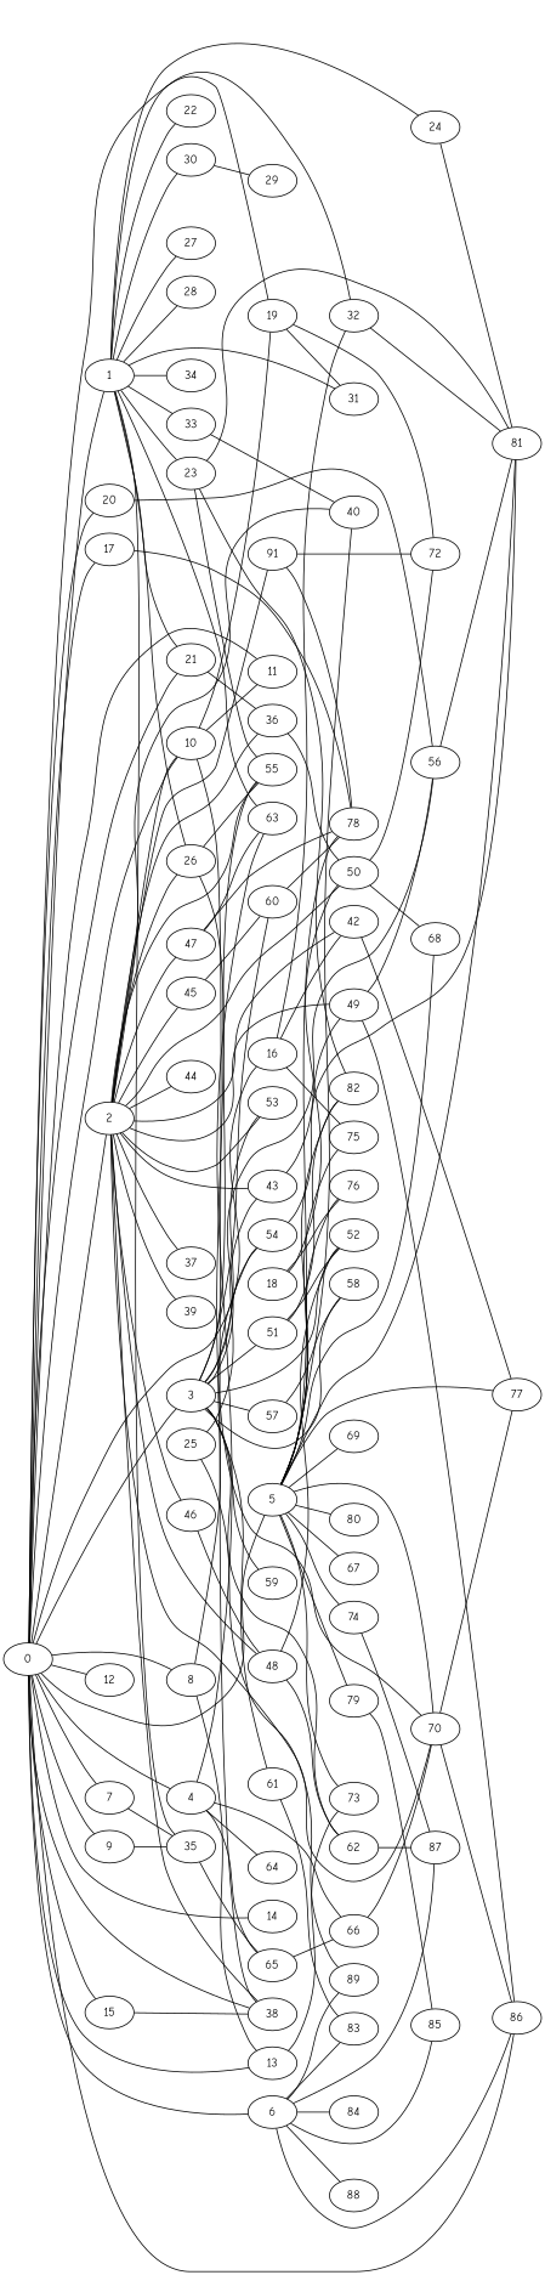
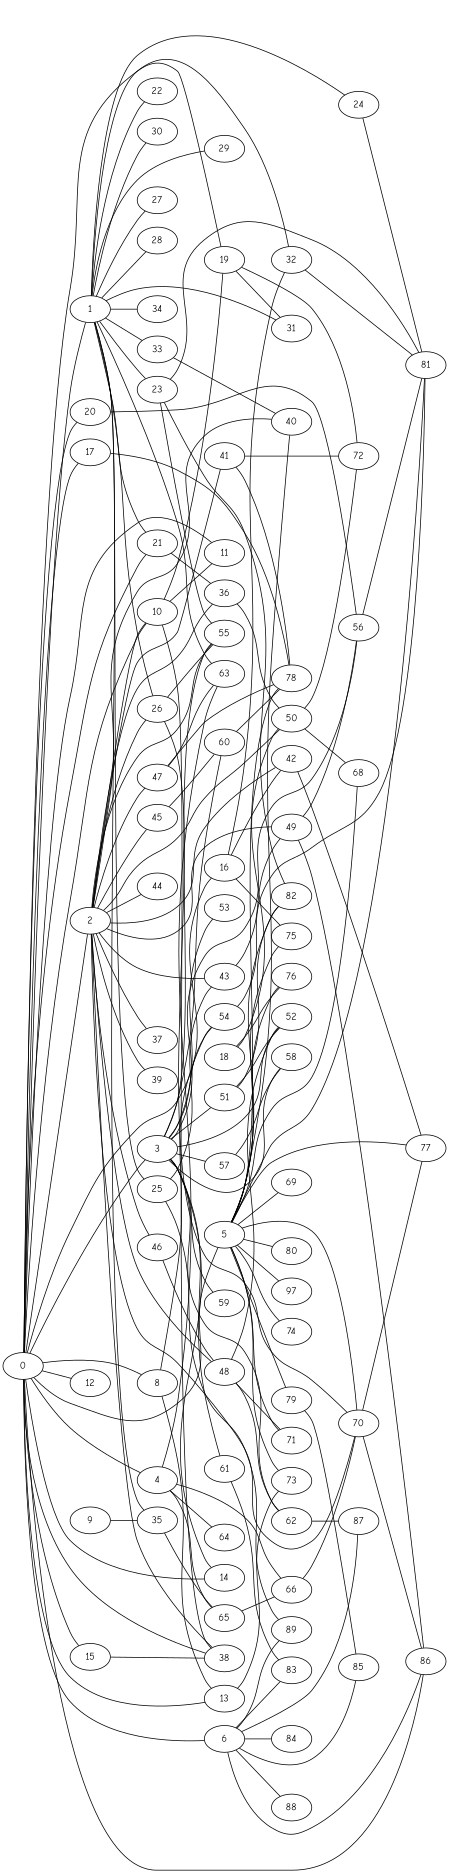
  graph {
    fontname="Comic Neue"
    rankdir=LR
    node [fontname="Comic Neue"]
    edge [fontname="Comic Neue"]
    0
    1
    2
    3
    4
    5
    6
-   7
    8
    9
    10
    11
    12
    13
    14
    15
    16
    17
    19
    20
    86
    21
    38
    32
    34
    35
    33
    22
    23
    24
    25
    26
    27
    28
    29
    30
    31
    63
    36
    37
    39
    40
-   41 [label=91]
+   41
    42
    43
    44
    45
    46
    47
    48
    49
    50
    70
    55
    53
    51
    52
    54
    56
    57
    58
    59
    60
    61
    62
    64
    66
    65
-   67
+   67 [label=97]
    68
    69
+   71
    73
    74
    75
    76
    77
    78
    79
    80
    81
    82
    83
    84
    85
    87
    88
    89
    18
    72
    0 -- 1
    0 -- 2
    0 -- 3
    0 -- 4
    0 -- 5
    0 -- 6
-   0 -- 7
    0 -- 8
-   0 -- 9
    0 -- 10
    0 -- 11
    0 -- 12
    0 -- 13
    0 -- 14
    0 -- 15
    0 -- 16
    0 -- 17
    0 -- 19
    0 -- 20
    0 -- 86
    0 -- 21
    0 -- 38
    1 -- 21
    1 -- 32
    1 -- 34
    1 -- 35
    1 -- 33
    1 -- 22
    1 -- 23
    1 -- 24
+   1 -- 25
    1 -- 26
    1 -- 27
    1 -- 28
-   30 -- 29
+   1 -- 29
    1 -- 30
    1 -- 31
    1 -- 63
    2 -- 10
    2 -- 38
    2 -- 26
    2 -- 36
    2 -- 37
    2 -- 39
    2 -- 40
    2 -- 41
    2 -- 42
    2 -- 43
    2 -- 44
    2 -- 45
    2 -- 46
    2 -- 47
    2 -- 48
    2 -- 49
    2 -- 50
    2 -- 70
    2 -- 55
-   2 -- 53
+   3 -- 14
    3 -- 55
    3 -- 53
    3 -- 51
    3 -- 52
    3 -- 54
    3 -- 56
    3 -- 57
    3 -- 58
    3 -- 59
    3 -- 60
    3 -- 61
    3 -- 62
    4 -- 63
    4 -- 64
    4 -- 66
    4 -- 65
    5 -- 40
    5 -- 70
    5 -- 67
    5 -- 68
    5 -- 69
+   5 -- 71
    5 -- 73
    5 -- 74
    5 -- 75
    5 -- 76
    5 -- 77
    5 -- 78
    5 -- 79
    5 -- 80
    5 -- 81
    5 -- 82
    6 -- 86
    6 -- 83
    6 -- 84
    6 -- 85
    6 -- 87
    6 -- 88
    6 -- 89
-   7 -- 35
    8 -- 13
    8 -- 54
    9 -- 35
    10 -- 11
    10 -- 19
    10 -- 38
    13 -- 73
    15 -- 38
    16 -- 32
    16 -- 42
    16 -- 75
    17 -- 78
    19 -- 31
    19 -- 72
    20 -- 56
    21 -- 36
    32 -- 81
    35 -- 65
    33 -- 40
    23 -- 55
    23 -- 81
    23 -- 82
    24 -- 81
    25 -- 43
    25 -- 89
    26 -- 70
    26 -- 55
    36 -- 50
    41 -- 78
    41 -- 72
    42 -- 77
    43 -- 49
    45 -- 60
    46 -- 48
    47 -- 63
    47 -- 78
    48 -- 52
    48 -- 62
+   48 -- 71
    49 -- 86
    49 -- 56
    50 -- 68
    50 -- 72
    70 -- 86
    70 -- 77
    51 -- 52
    51 -- 82
    54 -- 81
    56 -- 81
    57 -- 58
    60 -- 78
    61 -- 83
    62 -- 87
    66 -- 70
    65 -- 66
-   74 -- 87
    79 -- 85
    18 -- 50
    18 -- 76
  }
